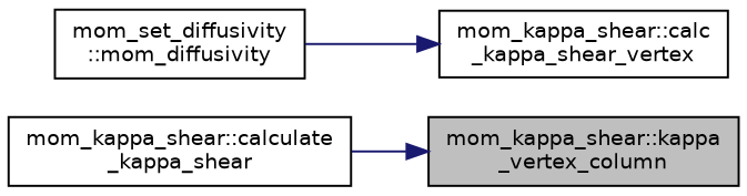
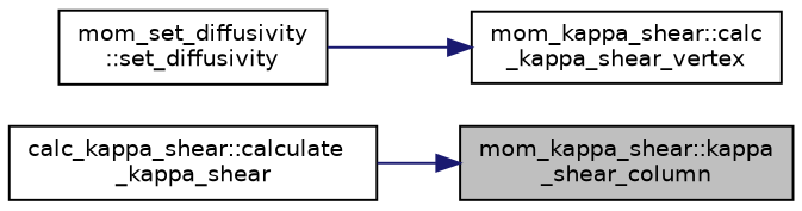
  digraph {
    rankdir=RL
    node [color=black fillcolor=white fontname=Helvetica fontsize=10 shape=record style=filled]
    edge [color=midnightblue dir=back fontname=Helvetica fontsize=10 labelfontname=Helvetica labelfontsize=10 style=solid]
-   n1 [fillcolor=grey75 fontcolor=black height=0.2 label="mom_kappa_shear::kappa\l_vertex_column" width=0.4]
-   n2 [height=0.2 label="mom_kappa_shear::calculate\l_kappa_shear" width=0.4]
+   n1 [fillcolor=grey75 fontcolor=black height=0.2 label="mom_kappa_shear::kappa\l_shear_column" width=0.4]
+   n2 [height=0.2 label="calc_kappa_shear::calculate\l_kappa_shear" width=0.4]
    n3 [height=0.2 label="mom_kappa_shear::calc\l_kappa_shear_vertex" width=0.4]
-   n4 [height=0.2 label="mom_set_diffusivity\l::mom_diffusivity" width=0.4]
+   n4 [height=0.2 label="mom_set_diffusivity\l::set_diffusivity" width=0.4]
    n1 -> n2
    n3 -> n4
  }
